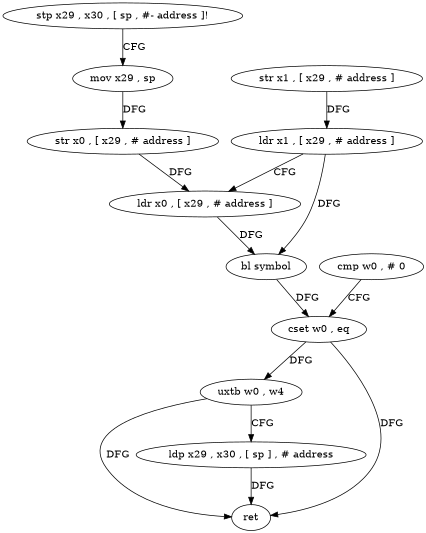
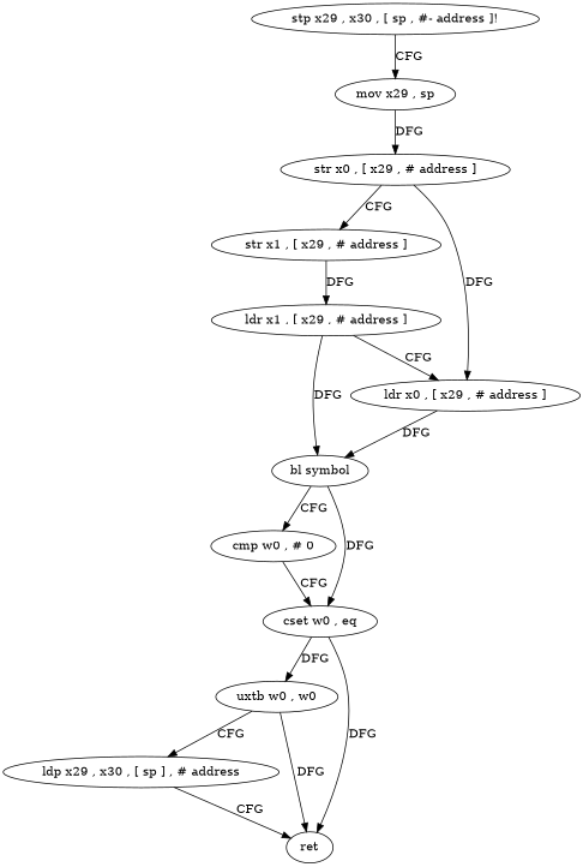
  digraph {
    n1 [label="stp x29 , x30 , [ sp , #- address ]!"]
    n2 [label="mov x29 , sp"]
    n3 [label="str x0 , [ x29 , # address ]"]
    n4 [label="str x1 , [ x29 , # address ]"]
    n5 [label="ldr x0 , [ x29 , # address ]"]
    n6 [label="ldr x1 , [ x29 , # address ]"]
    n7 [label="bl symbol"]
    n8 [label="cmp w0 , # 0"]
    n9 [label="cset w0 , eq"]
-   n10 [label="uxtb w0 , w4"]
+   n10 [label="uxtb w0 , w0"]
    n11 [label=ret]
    n12 [label="ldp x29 , x30 , [ sp ] , # address"]
    n1 -> n2 [label=CFG]
    n2 -> n3 [label=DFG]
+   n3 -> n4 [label=CFG]
    n3 -> n5 [label=DFG]
    n4 -> n6 [label=DFG]
    n5 -> n7 [label=DFG]
    n6 -> n5 [label=CFG]
    n6 -> n7 [label=DFG]
+   n7 -> n8 [label=CFG]
    n7 -> n9 [label=DFG]
    n8 -> n9 [label=CFG]
    n9 -> n10 [label=DFG]
    n9 -> n11 [label=DFG]
    n10 -> n11 [label=DFG]
    n10 -> n12 [label=CFG]
-   n12 -> n11 [label=DFG]
+   n12 -> n11 [label=CFG]
  }
